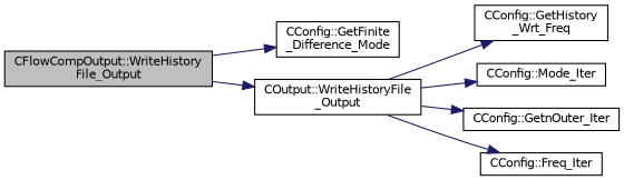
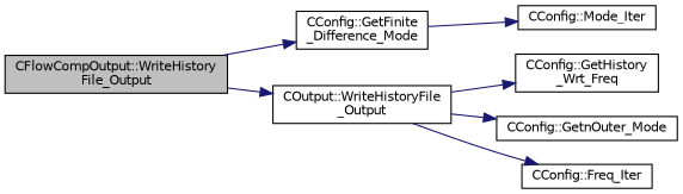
  digraph {
    rankdir=LR
    node [color=black fillcolor=white fontname=Helvetica fontsize=10 shape=record style=filled]
    edge [color=midnightblue fontname=Helvetica fontsize=10 labelfontname=Helvetica labelfontsize=10 style=solid]
    n1 [fillcolor=grey75 fontcolor=black height=0.2 label="CFlowCompOutput::WriteHistory\lFile_Output" width=0.4]
    n2 [height=0.2 label="CConfig::GetFinite\l_Difference_Mode" width=0.4]
    n3 [height=0.2 label="COutput::WriteHistoryFile\l_Output" width=0.4]
    n4 [height=0.2 label="CConfig::GetHistory\l_Wrt_Freq" width=0.4]
    n5 [height=0.2 label="CConfig::Mode_Iter" width=0.4]
-   n6 [height=0.2 label="CConfig::GetnOuter_Iter" width=0.4]
+   n6 [height=0.2 label="CConfig::GetnOuter_Mode" width=0.4]
    n7 [height=0.2 label="CConfig::Freq_Iter" width=0.4]
    n1 -> n2
    n1 -> n3
    n3 -> n4
-   n3 -> n5
+   n2 -> n5
    n3 -> n6
    n3 -> n7
  }
